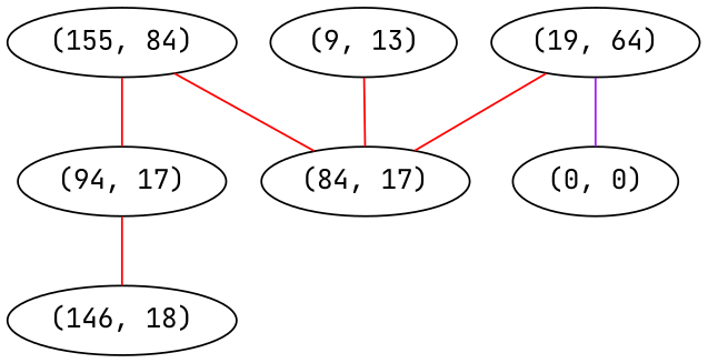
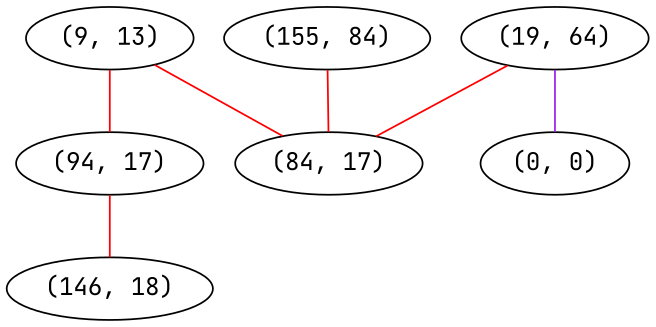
  graph {
    fontname="JetBrains Mono"
    node [fontname="JetBrains Mono"]
    edge [color=red fontname="JetBrains Mono" weight=1]
    "(9, 13)"
    "(84, 17)"
    "(155, 84)"
    "(94, 17)"
    "(146, 18)"
    "(19, 64)"
    "(0, 0)"
    "(9, 13)" -- "(84, 17)"
    "(155, 84)" -- "(84, 17)"
-   "(155, 84)" -- "(94, 17)"
+   "(9, 13)" -- "(94, 17)"
    "(94, 17)" -- "(146, 18)"
    "(19, 64)" -- "(84, 17)"
    "(19, 64)" -- "(0, 0)" [color=purple weight=4]
  }
